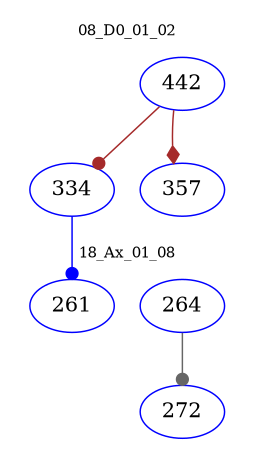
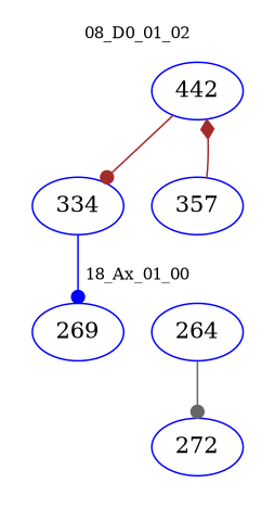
  digraph {
    node [color=blue]
    edge [arrowhead=dot color=brown]
    n1 [label=264]
-   n2 [label=261]
+   n2 [label=269]
    n3 [label=272]
    n4 [label=442]
    n5 [label=334]
    n6 [label=357]
    subgraph cluster_1 {
      color=white
      fontsize=10
-     label="18_Ax_01_08"
+     label="18_Ax_01_00"
      n1
      n2
      n3
    }
    subgraph cluster_2 {
      color=white
      fontsize=10
      label="08_D0_01_02"
      n4
      n5
      n6
    }
    n1 -> n3 [color=gray40]
    n4 -> n5
-   n4 -> n6 [arrowhead=diamond]
+   n6 -> n4 [arrowhead=diamond]
    n5 -> n2 [color=blue]
  }
